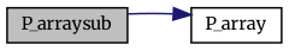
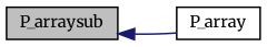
  digraph {
    rankdir=LR
    fontname=Merriweather
    node [color=black fontname=Merriweather fontsize=10 shape=record style=filled]
    n1 [fillcolor=grey75 fontcolor=black height=0.2 label=P_arraysub width=0.4]
    n2 [fillcolor=white height=0.2 label=P_array width=0.4]
-   n2 -> n1 [color=midnightblue dir=back fontname=Merriweather fontsize=10 labelfontname=Helvetica labelfontsize=10 style=solid]
+   n1 -> n2 [color=midnightblue dir=back fontname=Merriweather fontsize=10 labelfontname=Helvetica labelfontsize=10 style=solid]
  }
